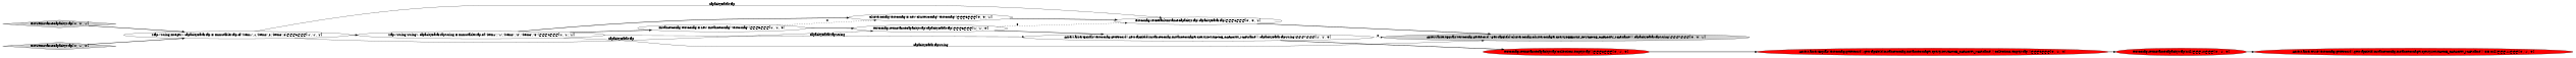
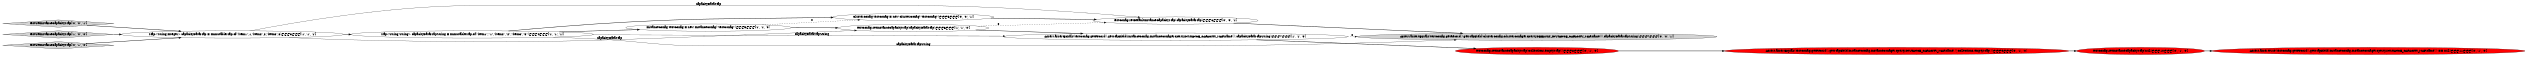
  digraph {
    rankdir=LR
    node [fillcolor=white shape=ellipse style=filled]
    edge [style=bold]
    n1 [label="testConfig.setInstanceCapacityMap(capacityDataMap)@@@6@@@['1', '1', '0']"]
    n2 [label="testConfig.setDefaultInstanceCapacityMap(capacityDataMap)@@@6@@@['0', '0', '1']"]
    n3 [label="Assert.assertEquals(testConfig.getRecord().getMapField(InstanceConfig.InstanceConfigProperty.INSTANCE_CAPACITY_MAP.name()),capacityDataMapString)@@@7@@@['1', '1', '0']"]
    n4 [fillcolor=lightgray label="Assert.assertEquals(testConfig.getRecord().getMapField(ClusterConfig.ClusterConfigProperty.DEFAULT_INSTANCE_CAPACITY_MAP.name()),capacityDataMapString)@@@7@@@['0', '0', '1']"]
    n5 [fillcolor=red label="testConfig.setInstanceCapacityMap(Collections.emptyMap())@@@8@@@['0', '1', '0']"]
    n6 [label="Map<String,Integer> capacityDataMap = ImmutableMap.of(\"item1\",1,\"item2\",2,\"item3\",3)@@@3@@@['1', '1', '1']"]
    n7 [label="Map<String,String> capacityDataMapString = ImmutableMap.of(\"item1\",\"1\",\"item2\",\"2\",\"item3\",\"3\")@@@4@@@['1', '1', '1']"]
    n8 [fillcolor=lightgray label="testSetInstanceCapacityMap['0', '0', '1']" shape=diamond]
+   n9 [fillcolor=lightgray label="testSetInstanceCapacityMap['1', '0', '0']" shape=diamond]
    n10 [fillcolor=lightgray label="testSetInstanceCapacityMap['0', '1', '0']" shape=diamond]
    n11 [label="InstanceConfig testConfig = new InstanceConfig(\"testConfig\")@@@5@@@['1', '1', '0']"]
    n12 [label="ClusterConfig testConfig = new ClusterConfig(\"testConfig\")@@@5@@@['0', '0', '1']"]
    n13 [fillcolor=red label="Assert.assertTrue(testConfig.getRecord().getMapField(InstanceConfig.InstanceConfigProperty.INSTANCE_CAPACITY_MAP.name()) == null)@@@11@@@['0', '1', '0']"]
    n14 [fillcolor=red label="testConfig.setInstanceCapacityMap(null)@@@10@@@['0', '1', '0']"]
    n15 [fillcolor=red label="Assert.assertEquals(testConfig.getRecord().getMapField(InstanceConfig.InstanceConfigProperty.INSTANCE_CAPACITY_MAP.name()),Collections.emptyMap())@@@9@@@['0', '1', '0']"]
    n1 -> n2 [label=0 style=dashed]
    n1 -> n3
    n2 -> n4
    n3 -> n4 [label=0 style=dashed]
    n3 -> n5
    n5 -> n15
    n6 -> n1 [label=capacityDataMap style=solid]
    n6 -> n2 [label=capacityDataMap style=solid]
    n6 -> n7
    n7 -> n3 [label=capacityDataMapString style=solid]
    n7 -> n4 [label=capacityDataMapString style=solid]
    n7 -> n11
    n7 -> n12
    n8 -> n6
+   n9 -> n6
    n10 -> n6
    n11 -> n1
    n11 -> n12 [label=0 style=dashed]
    n12 -> n2
    n14 -> n13
    n15 -> n14
  }
